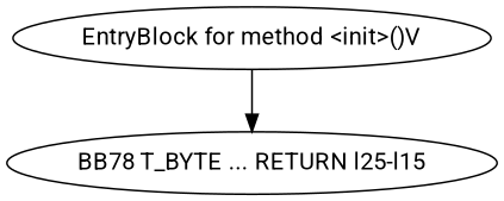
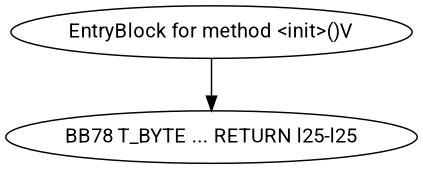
  digraph {
    fontname=Roboto
    node [fontname=Roboto]
-   n1 [label="BB78 T_BYTE ... RETURN l25-l15"]
+   n1 [label="BB78 T_BYTE ... RETURN l25-l25"]
    n2 [label="EntryBlock for method <init>()V"]
    n2 -> n1 [fontname=Roboto]
  }
